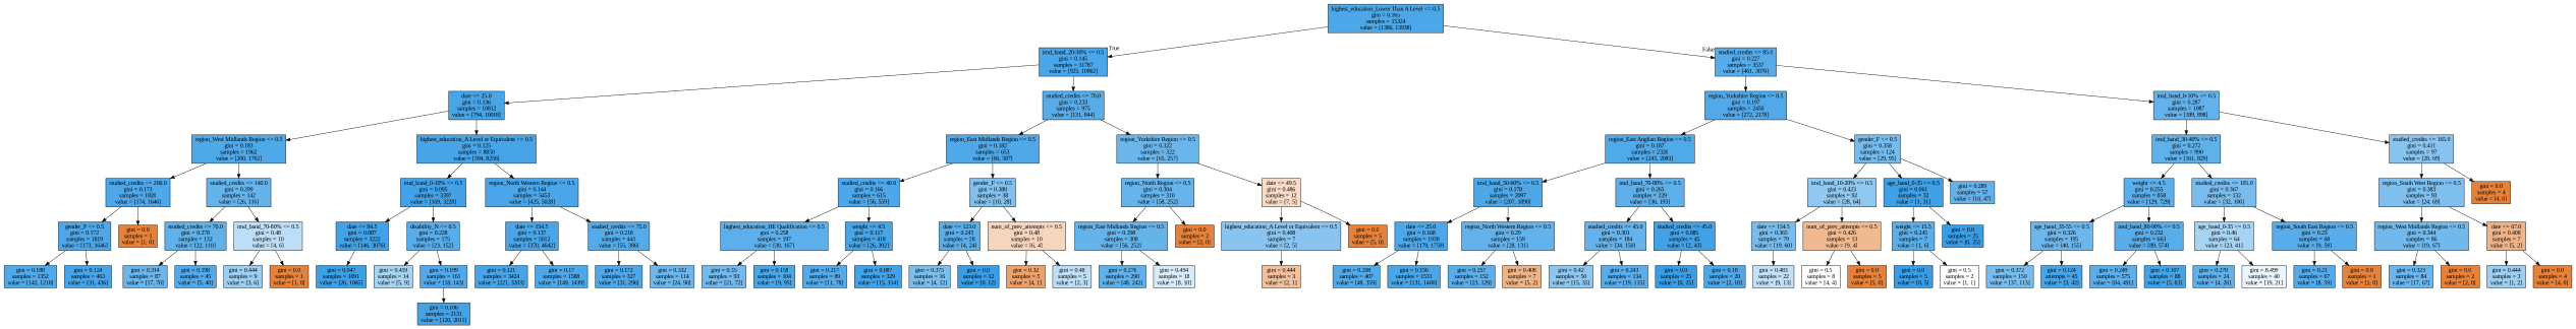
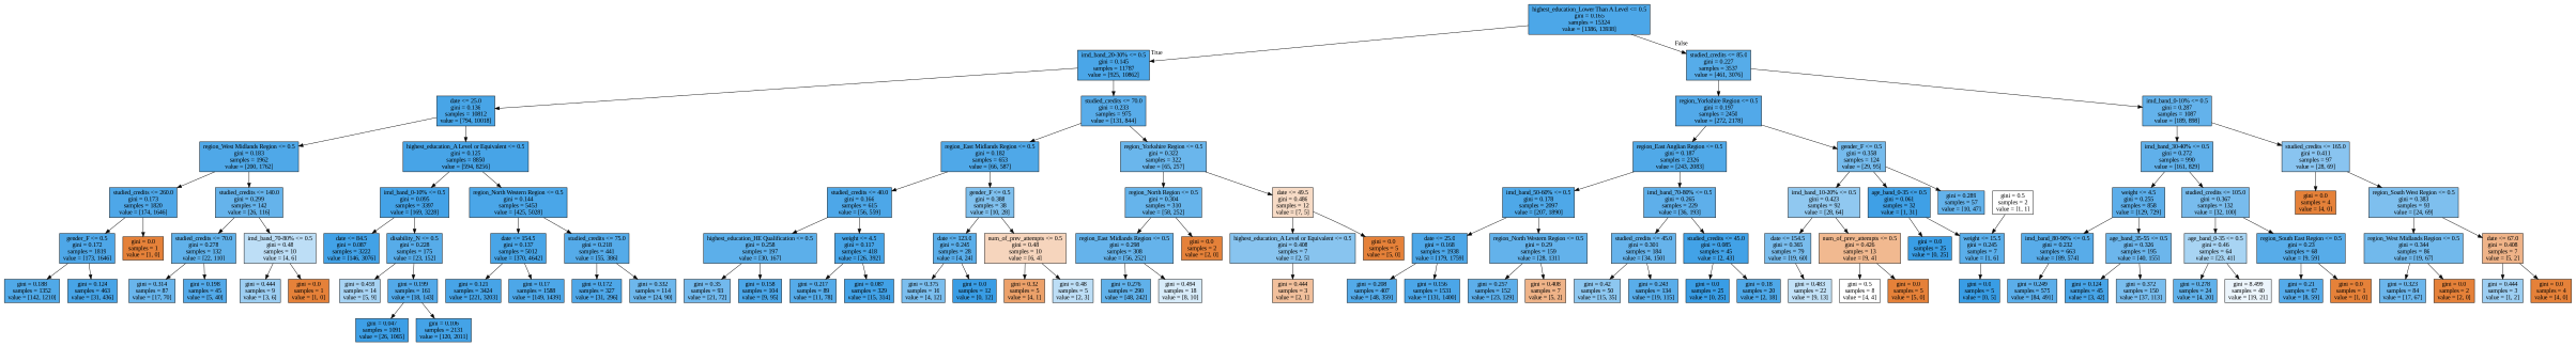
  digraph {
    fontname="Liberation Serif"
    node [color=black fillcolor="#e58139ff" fontname="Liberation Serif" shape=box style=filled]
    edge [fontname="Liberation Serif"]
    n1 [fillcolor="#399de5e6" label="highest_education_Lower Than A Level <= 0.5\ngini = 0.165\nsamples = 15324\nvalue = [1386, 13938]"]
    n2 [fillcolor="#399de5e9" label="imd_band_20-30% <= 0.5\ngini = 0.145\nsamples = 11787\nvalue = [925, 10862]"]
    n3 [fillcolor="#399de5d9" label="studied_credits <= 85.0\ngini = 0.227\nsamples = 3537\nvalue = [461, 3076]"]
    n4 [fillcolor="#399de5eb" label="date <= 25.0\ngini = 0.136\nsamples = 10812\nvalue = [794, 10018]"]
    n5 [fillcolor="#399de5d7" label="studied_credits <= 70.0\ngini = 0.233\nsamples = 975\nvalue = [131, 844]"]
    n6 [fillcolor="#399de5df" label="region_Yorkshire Region <= 0.5\ngini = 0.197\nsamples = 2450\nvalue = [272, 2178]"]
    n7 [fillcolor="#399de5c9" label="imd_band_0-10% <= 0.5\ngini = 0.287\nsamples = 1087\nvalue = [189, 898]"]
    n8 [fillcolor="#399de5e2" label="region_West Midlands Region <= 0.5\ngini = 0.183\nsamples = 1962\nvalue = [200, 1762]"]
    n9 [fillcolor="#399de5ed" label="highest_education_A Level or Equivalent <= 0.5\ngini = 0.125\nsamples = 8850\nvalue = [594, 8256]"]
    n10 [fillcolor="#399de5e2" label="region_East Midlands Region <= 0.5\ngini = 0.182\nsamples = 653\nvalue = [66, 587]"]
    n11 [fillcolor="#399de5bf" label="region_Yorkshire Region <= 0.5\ngini = 0.322\nsamples = 322\nvalue = [65, 257]"]
    n12 [fillcolor="#399de5e4" label="studied_credits <= 260.0\ngini = 0.173\nsamples = 1820\nvalue = [174, 1646]"]
    n13 [fillcolor="#399de5c6" label="studied_credits <= 140.0\ngini = 0.299\nsamples = 142\nvalue = [26, 116]"]
    n14 [fillcolor="#399de5f2" label="imd_band_0-10% <= 0.5\ngini = 0.095\nsamples = 3397\nvalue = [169, 3228]"]
    n15 [fillcolor="#399de5e9" label="region_North Western Region <= 0.5\ngini = 0.144\nsamples = 5453\nvalue = [425, 5028]"]
    n16 [fillcolor="#399de5e4" label="gender_F <= 0.5\ngini = 0.172\nsamples = 1819\nvalue = [173, 1646]"]
    n17 [label="gini = 0.0\nsamples = 1\nvalue = [1, 0]"]
    n18 [fillcolor="#399de5cc" label="studied_credits <= 70.0\ngini = 0.278\nsamples = 132\nvalue = [22, 110]"]
    n19 [fillcolor="#399de555" label="imd_band_70-80% <= 0.5\ngini = 0.48\nsamples = 10\nvalue = [4, 6]"]
    n20 [fillcolor="#399de5e1" label="gini = 0.188\nsamples = 1352\nvalue = [142, 1210]"]
    n21 [fillcolor="#399de5ed" label="gini = 0.124\nsamples = 463\nvalue = [31, 436]"]
    n22 [fillcolor="#399de5c1" label="gini = 0.314\nsamples = 87\nvalue = [17, 70]"]
    n23 [fillcolor="#399de5df" label="gini = 0.198\nsamples = 45\nvalue = [5, 40]"]
    n24 [fillcolor="#399de57f" label="gini = 0.444\nsamples = 9\nvalue = [3, 6]"]
    n25 [label="gini = 0.0\nsamples = 1\nvalue = [1, 0]"]
    n26 [fillcolor="#399de5f3" label="date <= 84.5\ngini = 0.087\nsamples = 3222\nvalue = [146, 3076]"]
    n27 [fillcolor="#399de5d8" label="disability_N <= 0.5\ngini = 0.228\nsamples = 175\nvalue = [23, 152]"]
    n28 [fillcolor="#399de5eb" label="date <= 154.5\ngini = 0.137\nsamples = 5012\nvalue = [370, 4642]"]
    n29 [fillcolor="#399de5db" label="studied_credits <= 75.0\ngini = 0.218\nsamples = 441\nvalue = [55, 386]"]
    n30 [fillcolor="#399de5f9" label="gini = 0.047\nsamples = 1091\nvalue = [26, 1065]"]
    n31 [fillcolor="#399de571" label="gini = 0.459\nsamples = 14\nvalue = [5, 9]"]
    n32 [fillcolor="#399de5df" label="gini = 0.199\nsamples = 161\nvalue = [18, 143]"]
    n33 [fillcolor="#399de5f0" label="gini = 0.106\nsamples = 2131\nvalue = [120, 2011]"]
    n34 [fillcolor="#399de5ed" label="gini = 0.121\nsamples = 3424\nvalue = [221, 3203]"]
    n35 [fillcolor="#399de5e5" label="gini = 0.17\nsamples = 1588\nvalue = [149, 1439]"]
    n36 [fillcolor="#399de5e4" label="gini = 0.172\nsamples = 327\nvalue = [31, 296]"]
    n37 [fillcolor="#399de5bb" label="gini = 0.332\nsamples = 114\nvalue = [24, 90]"]
    n38 [fillcolor="#399de5e5" label="studied_credits <= 40.0\ngini = 0.166\nsamples = 615\nvalue = [56, 559]"]
    n39 [fillcolor="#399de5a4" label="gender_F <= 0.5\ngini = 0.388\nsamples = 38\nvalue = [10, 28]"]
    n40 [fillcolor="#399de5c4" label="region_North Region <= 0.5\ngini = 0.304\nsamples = 310\nvalue = [58, 252]"]
    n41 [fillcolor="#e5813949" label="date <= 49.5\ngini = 0.486\nsamples = 12\nvalue = [7, 5]"]
    n42 [fillcolor="#399de5d1" label="highest_education_HE Qualification <= 0.5\ngini = 0.258\nsamples = 197\nvalue = [30, 167]"]
    n43 [fillcolor="#399de5ee" label="weight <= 4.5\ngini = 0.117\nsamples = 418\nvalue = [26, 392]"]
    n44 [fillcolor="#399de5d4" label="date <= 123.0\ngini = 0.245\nsamples = 28\nvalue = [4, 24]"]
    n45 [fillcolor="#e5813955" label="num_of_prev_attempts <= 0.5\ngini = 0.48\nsamples = 10\nvalue = [6, 4]"]
    n46 [fillcolor="#399de5b5" label="gini = 0.35\nsamples = 93\nvalue = [21, 72]"]
    n47 [fillcolor="#399de5e7" label="gini = 0.158\nsamples = 104\nvalue = [9, 95]"]
    n48 [fillcolor="#399de5db" label="gini = 0.217\nsamples = 89\nvalue = [11, 78]"]
    n49 [fillcolor="#399de5f3" label="gini = 0.087\nsamples = 329\nvalue = [15, 314]"]
    n50 [fillcolor="#399de5aa" label="gini = 0.375\nsamples = 16\nvalue = [4, 12]"]
    n51 [fillcolor="#399de5ff" label="gini = 0.0\nsamples = 12\nvalue = [0, 12]"]
    n52 [fillcolor="#e58139bf" label="gini = 0.32\nsamples = 5\nvalue = [4, 1]"]
    n53 [fillcolor="#399de555" label="gini = 0.48\nsamples = 5\nvalue = [2, 3]"]
    n54 [fillcolor="#399de5c6" label="region_East Midlands Region <= 0.5\ngini = 0.298\nsamples = 308\nvalue = [56, 252]"]
    n55 [label="gini = 0.0\nsamples = 2\nvalue = [2, 0]"]
    n56 [fillcolor="#399de599" label="highest_education_A Level or Equivalent <= 0.5\ngini = 0.408\nsamples = 7\nvalue = [2, 5]"]
    n57 [label="gini = 0.0\nsamples = 5\nvalue = [5, 0]"]
    n58 [fillcolor="#399de5cc" label="gini = 0.276\nsamples = 290\nvalue = [48, 242]"]
    n59 [fillcolor="#399de533" label="gini = 0.494\nsamples = 18\nvalue = [8, 10]"]
    n60 [fillcolor="#e581397f" label="gini = 0.444\nsamples = 3\nvalue = [2, 1]"]
    n61 [fillcolor="#399de5e1" label="region_East Anglian Region <= 0.5\ngini = 0.187\nsamples = 2326\nvalue = [243, 2083]"]
    n62 [fillcolor="#399de5b1" label="gender_F <= 0.5\ngini = 0.358\nsamples = 124\nvalue = [29, 95]"]
    n63 [fillcolor="#399de5cd" label="imd_band_30-40% <= 0.5\ngini = 0.272\nsamples = 990\nvalue = [161, 829]"]
    n64 [fillcolor="#399de598" label="studied_credits <= 165.0\ngini = 0.411\nsamples = 97\nvalue = [28, 69]"]
    n65 [fillcolor="#399de5e3" label="imd_band_50-60% <= 0.5\ngini = 0.178\nsamples = 2097\nvalue = [207, 1890]"]
    n66 [fillcolor="#399de5cf" label="imd_band_70-80% <= 0.5\ngini = 0.265\nsamples = 229\nvalue = [36, 193]"]
    n67 [fillcolor="#399de58f" label="imd_band_10-20% <= 0.5\ngini = 0.423\nsamples = 92\nvalue = [28, 64]"]
    n68 [fillcolor="#399de5f7" label="age_band_0-35 <= 0.5\ngini = 0.061\nsamples = 32\nvalue = [1, 31]"]
    n69 [fillcolor="#399de5c9" label="gini = 0.289\nsamples = 57\nvalue = [10, 47]"]
    n70 [fillcolor="#399de5e5" label="date <= 25.0\ngini = 0.168\nsamples = 1938\nvalue = [179, 1759]"]
    n71 [fillcolor="#399de5c8" label="region_North Western Region <= 0.5\ngini = 0.29\nsamples = 159\nvalue = [28, 131]"]
    n72 [fillcolor="#399de5c5" label="studied_credits <= 45.0\ngini = 0.301\nsamples = 184\nvalue = [34, 150]"]
    n73 [fillcolor="#399de5f3" label="studied_credits <= 45.0\ngini = 0.085\nsamples = 45\nvalue = [2, 43]"]
    n74 [fillcolor="#399de5dd" label="gini = 0.208\nsamples = 407\nvalue = [48, 359]"]
    n75 [fillcolor="#399de5e7" label="gini = 0.156\nsamples = 1531\nvalue = [131, 1400]"]
    n76 [fillcolor="#399de5d2" label="gini = 0.257\nsamples = 152\nvalue = [23, 129]"]
    n77 [fillcolor="#e5813999" label="gini = 0.408\nsamples = 7\nvalue = [5, 2]"]
    n78 [fillcolor="#399de592" label="gini = 0.42\nsamples = 50\nvalue = [15, 35]"]
    n79 [fillcolor="#399de5d5" label="gini = 0.243\nsamples = 134\nvalue = [19, 115]"]
    n80 [fillcolor="#399de5ff" label="gini = 0.0\nsamples = 25\nvalue = [0, 25]"]
    n81 [fillcolor="#399de5e3" label="gini = 0.18\nsamples = 20\nvalue = [2, 18]"]
    n82 [fillcolor="#399de5ae" label="date <= 154.5\ngini = 0.365\nsamples = 79\nvalue = [19, 60]"]
    n83 [fillcolor="#e581398e" label="num_of_prev_attempts <= 0.5\ngini = 0.426\nsamples = 13\nvalue = [9, 4]"]
    n84 [fillcolor="#399de5d4" label="weight <= 15.5\ngini = 0.245\nsamples = 7\nvalue = [1, 6]"]
    n85 [fillcolor="#399de5ff" label="gini = 0.0\nsamples = 25\nvalue = [0, 25]"]
    n86 [fillcolor="#399de54e" label="gini = 0.483\nsamples = 22\nvalue = [9, 13]"]
    n87 [fillcolor="#e5813900" label="gini = 0.5\nsamples = 8\nvalue = [4, 4]"]
    n88 [label="gini = 0.0\nsamples = 5\nvalue = [5, 0]"]
    n89 [fillcolor="#399de5ff" label="gini = 0.0\nsamples = 5\nvalue = [0, 5]"]
    n90 [fillcolor="#e5813900" label="gini = 0.5\nsamples = 2\nvalue = [1, 1]"]
    n91 [fillcolor="#399de5d2" label="weight <= 4.5\ngini = 0.255\nsamples = 858\nvalue = [129, 729]"]
    n92 [fillcolor="#399de5ad" label="studied_credits <= 105.0\ngini = 0.367\nsamples = 132\nvalue = [32, 100]"]
    n93 [fillcolor="#399de5a6" label="region_South West Region <= 0.5\ngini = 0.383\nsamples = 93\nvalue = [24, 69]"]
    n94 [label="gini = 0.0\nsamples = 4\nvalue = [4, 0]"]
    n95 [fillcolor="#399de5bd" label="age_band_35-55 <= 0.5\ngini = 0.326\nsamples = 195\nvalue = [40, 155]"]
    n96 [fillcolor="#399de5d7" label="imd_band_80-90% <= 0.5\ngini = 0.232\nsamples = 663\nvalue = [89, 574]"]
    n97 [fillcolor="#399de570" label="age_band_0-35 <= 0.5\ngini = 0.46\nsamples = 64\nvalue = [23, 41]"]
    n98 [fillcolor="#399de5d8" label="region_South East Region <= 0.5\ngini = 0.23\nsamples = 68\nvalue = [9, 59]"]
    n99 [fillcolor="#399de5ac" label="gini = 0.372\nsamples = 150\nvalue = [37, 113]"]
-   n100 [fillcolor="#399de5ed" label="gini = 0.124\nattempts = 45\nvalue = [3, 42]"]
+   n100 [fillcolor="#399de5ed" label="gini = 0.124\nsamples = 45\nvalue = [3, 42]"]
    n101 [fillcolor="#399de5d3" label="gini = 0.249\nsamples = 575\nvalue = [84, 491]"]
-   n102 [fillcolor="#399de5f0" label="gini = 0.107\nsamples = 88\nvalue = [5, 83]"]
    n103 [fillcolor="#399de5cc" label="gini = 0.278\nsamples = 24\nvalue = [4, 20]"]
    n104 [fillcolor="#399de518" label="gini = 8.499\nsamples = 40\nvalue = [19, 21]"]
    n105 [fillcolor="#399de5dc" label="gini = 0.21\nsamples = 67\nvalue = [8, 59]"]
    n106 [label="gini = 0.0\nsamples = 1\nvalue = [1, 0]"]
    n107 [fillcolor="#399de5b7" label="region_West Midlands Region <= 0.5\ngini = 0.344\nsamples = 86\nvalue = [19, 67]"]
    n108 [fillcolor="#e5813999" label="date <= 67.0\ngini = 0.408\nsamples = 7\nvalue = [5, 2]"]
    n109 [fillcolor="#399de5be" label="gini = 0.323\nsamples = 84\nvalue = [17, 67]"]
    n110 [label="gini = 0.0\nsamples = 2\nvalue = [2, 0]"]
    n111 [fillcolor="#399de57f" label="gini = 0.444\nsamples = 3\nvalue = [1, 2]"]
    n112 [label="gini = 0.0\nsamples = 4\nvalue = [4, 0]"]
    n1 -> n2 [headlabel=True labelangle=45 labeldistance=2.5]
    n1 -> n3 [headlabel=False labelangle=-45 labeldistance=2.5]
    n2 -> n4
    n2 -> n5
    n3 -> n6
    n3 -> n7
    n4 -> n8
    n4 -> n9
    n5 -> n10
    n5 -> n11
    n6 -> n61
    n6 -> n62
    n7 -> n63
    n7 -> n64
    n8 -> n12
    n8 -> n13
    n9 -> n14
    n9 -> n15
    n10 -> n38
    n10 -> n39
    n11 -> n40
    n11 -> n41
    n12 -> n16
    n12 -> n17
    n13 -> n18
    n13 -> n19
    n14 -> n26
    n14 -> n27
    n15 -> n28
    n15 -> n29
    n16 -> n20
    n16 -> n21
    n18 -> n22
    n18 -> n23
    n19 -> n24
    n19 -> n25
-   n26 -> n30
+   n32 -> n30
    n27 -> n31
    n27 -> n32
    n28 -> n34
    n28 -> n35
    n29 -> n36
    n29 -> n37
    n32 -> n33
    n38 -> n42
    n38 -> n43
    n39 -> n44
    n39 -> n45
    n40 -> n54
    n40 -> n55
    n41 -> n56
    n41 -> n57
    n42 -> n46
    n42 -> n47
    n43 -> n48
    n43 -> n49
    n44 -> n50
    n44 -> n51
    n45 -> n52
    n45 -> n53
    n54 -> n58
    n54 -> n59
    n56 -> n60
    n61 -> n65
    n61 -> n66
    n62 -> n67
    n62 -> n68
    n62 -> n69
    n63 -> n91
    n63 -> n92
    n64 -> n93
    n64 -> n94
    n65 -> n70
    n65 -> n71
    n66 -> n72
    n66 -> n73
    n67 -> n82
    n67 -> n83
    n68 -> n84
    n68 -> n85
    n70 -> n74
    n70 -> n75
    n71 -> n76
    n71 -> n77
    n72 -> n78
    n72 -> n79
    n73 -> n80
    n73 -> n81
    n82 -> n86
    n83 -> n87
    n83 -> n88
    n84 -> n89
-   n84 -> n90
+   n90 -> n84
    n91 -> n95
    n91 -> n96
    n92 -> n97
    n92 -> n98
    n93 -> n107
    n93 -> n108
    n95 -> n99
    n95 -> n100
    n96 -> n101
-   n96 -> n102
    n97 -> n103
    n97 -> n104
    n98 -> n105
    n98 -> n106
    n107 -> n109
    n107 -> n110
    n108 -> n111
    n108 -> n112
  }
